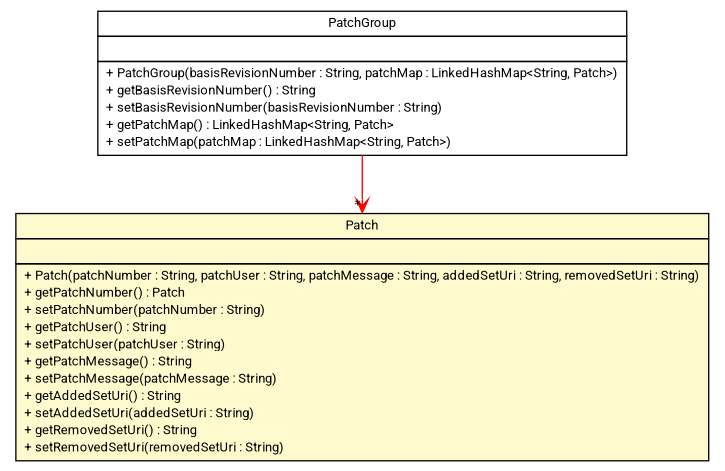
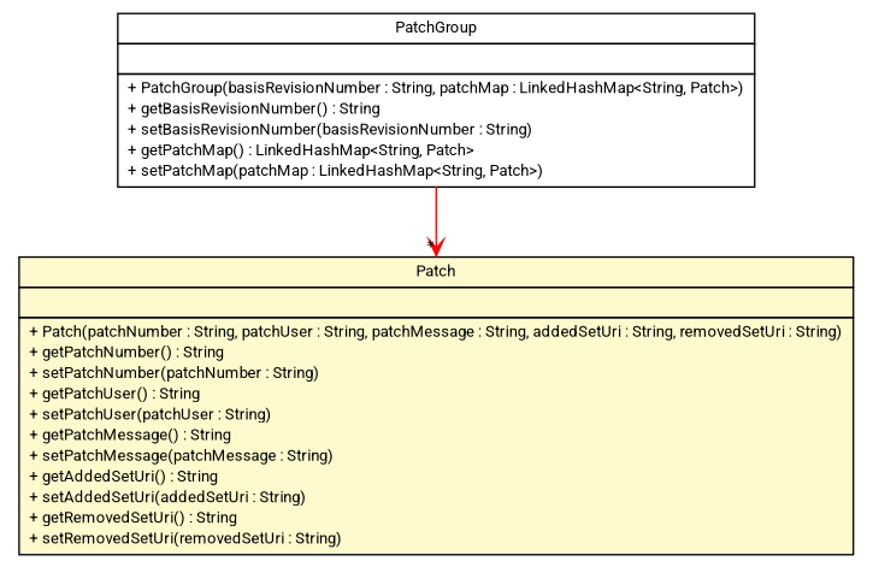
  digraph {
    nodesep=0.25
    ranksep=0.5
    fontname=Roboto
    node [fontcolor=black fontname=Roboto fontsize=10.0 shape=plaintext]
-   n1 [label=<<table title="de.tud.plt.r43ples.merging.model.structure.Patch" border="0" cellborder="1" cellspacing="0" cellpadding="2" port="p" bgcolor="lemonChiffon" href="./Patch.html"> 		<tr><td><table border="0" cellspacing="0" cellpadding="1"> <tr><td align="center" balign="center"> Patch </td></tr> 		</table></td></tr> 		<tr><td><table border="0" cellspacing="0" cellpadding="1"> <tr><td align="left" balign="left">  </td></tr> 		</table></td></tr> 		<tr><td><table border="0" cellspacing="0" cellpadding="1"> <tr><td align="left" balign="left"> + Patch(patchNumber : String, patchUser : String, patchMessage : String, addedSetUri : String, removedSetUri : String) </td></tr> <tr><td align="left" balign="left"> + getPatchNumber() : Patch </td></tr> <tr><td align="left" balign="left"> + setPatchNumber(patchNumber : String) </td></tr> <tr><td align="left" balign="left"> + getPatchUser() : String </td></tr> <tr><td align="left" balign="left"> + setPatchUser(patchUser : String) </td></tr> <tr><td align="left" balign="left"> + getPatchMessage() : String </td></tr> <tr><td align="left" balign="left"> + setPatchMessage(patchMessage : String) </td></tr> <tr><td align="left" balign="left"> + getAddedSetUri() : String </td></tr> <tr><td align="left" balign="left"> + setAddedSetUri(addedSetUri : String) </td></tr> <tr><td align="left" balign="left"> + getRemovedSetUri() : String </td></tr> <tr><td align="left" balign="left"> + setRemovedSetUri(removedSetUri : String) </td></tr> 		</table></td></tr> 		</table>>]
+   n1 [label=<<table title="de.tud.plt.r43ples.merging.model.structure.Patch" border="0" cellborder="1" cellspacing="0" cellpadding="2" port="p" bgcolor="lemonChiffon" href="./Patch.html"> 		<tr><td><table border="0" cellspacing="0" cellpadding="1"> <tr><td align="center" balign="center"> Patch </td></tr> 		</table></td></tr> 		<tr><td><table border="0" cellspacing="0" cellpadding="1"> <tr><td align="left" balign="left">  </td></tr> 		</table></td></tr> 		<tr><td><table border="0" cellspacing="0" cellpadding="1"> <tr><td align="left" balign="left"> + Patch(patchNumber : String, patchUser : String, patchMessage : String, addedSetUri : String, removedSetUri : String) </td></tr> <tr><td align="left" balign="left"> + getPatchNumber() : String </td></tr> <tr><td align="left" balign="left"> + setPatchNumber(patchNumber : String) </td></tr> <tr><td align="left" balign="left"> + getPatchUser() : String </td></tr> <tr><td align="left" balign="left"> + setPatchUser(patchUser : String) </td></tr> <tr><td align="left" balign="left"> + getPatchMessage() : String </td></tr> <tr><td align="left" balign="left"> + setPatchMessage(patchMessage : String) </td></tr> <tr><td align="left" balign="left"> + getAddedSetUri() : String </td></tr> <tr><td align="left" balign="left"> + setAddedSetUri(addedSetUri : String) </td></tr> <tr><td align="left" balign="left"> + getRemovedSetUri() : String </td></tr> <tr><td align="left" balign="left"> + setRemovedSetUri(removedSetUri : String) </td></tr> 		</table></td></tr> 		</table>>]
    n2 [label=<<table title="de.tud.plt.r43ples.merging.model.structure.PatchGroup" border="0" cellborder="1" cellspacing="0" cellpadding="2" port="p" href="./PatchGroup.html"> 		<tr><td><table border="0" cellspacing="0" cellpadding="1"> <tr><td align="center" balign="center"> PatchGroup </td></tr> 		</table></td></tr> 		<tr><td><table border="0" cellspacing="0" cellpadding="1"> <tr><td align="left" balign="left">  </td></tr> 		</table></td></tr> 		<tr><td><table border="0" cellspacing="0" cellpadding="1"> <tr><td align="left" balign="left"> + PatchGroup(basisRevisionNumber : String, patchMap : LinkedHashMap&lt;String, Patch&gt;) </td></tr> <tr><td align="left" balign="left"> + getBasisRevisionNumber() : String </td></tr> <tr><td align="left" balign="left"> + setBasisRevisionNumber(basisRevisionNumber : String) </td></tr> <tr><td align="left" balign="left"> + getPatchMap() : LinkedHashMap&lt;String, Patch&gt; </td></tr> <tr><td align="left" balign="left"> + setPatchMap(patchMap : LinkedHashMap&lt;String, Patch&gt;) </td></tr> 		</table></td></tr> 		</table>>]
    n2 -> n1 [arrowhead=open color=red fontcolor=black fontname=Roboto fontsize=10.0 headlabel="*" headport=p labelfontname=Helvetica labelfontsize=10 tailport=p style=solid]
  }
